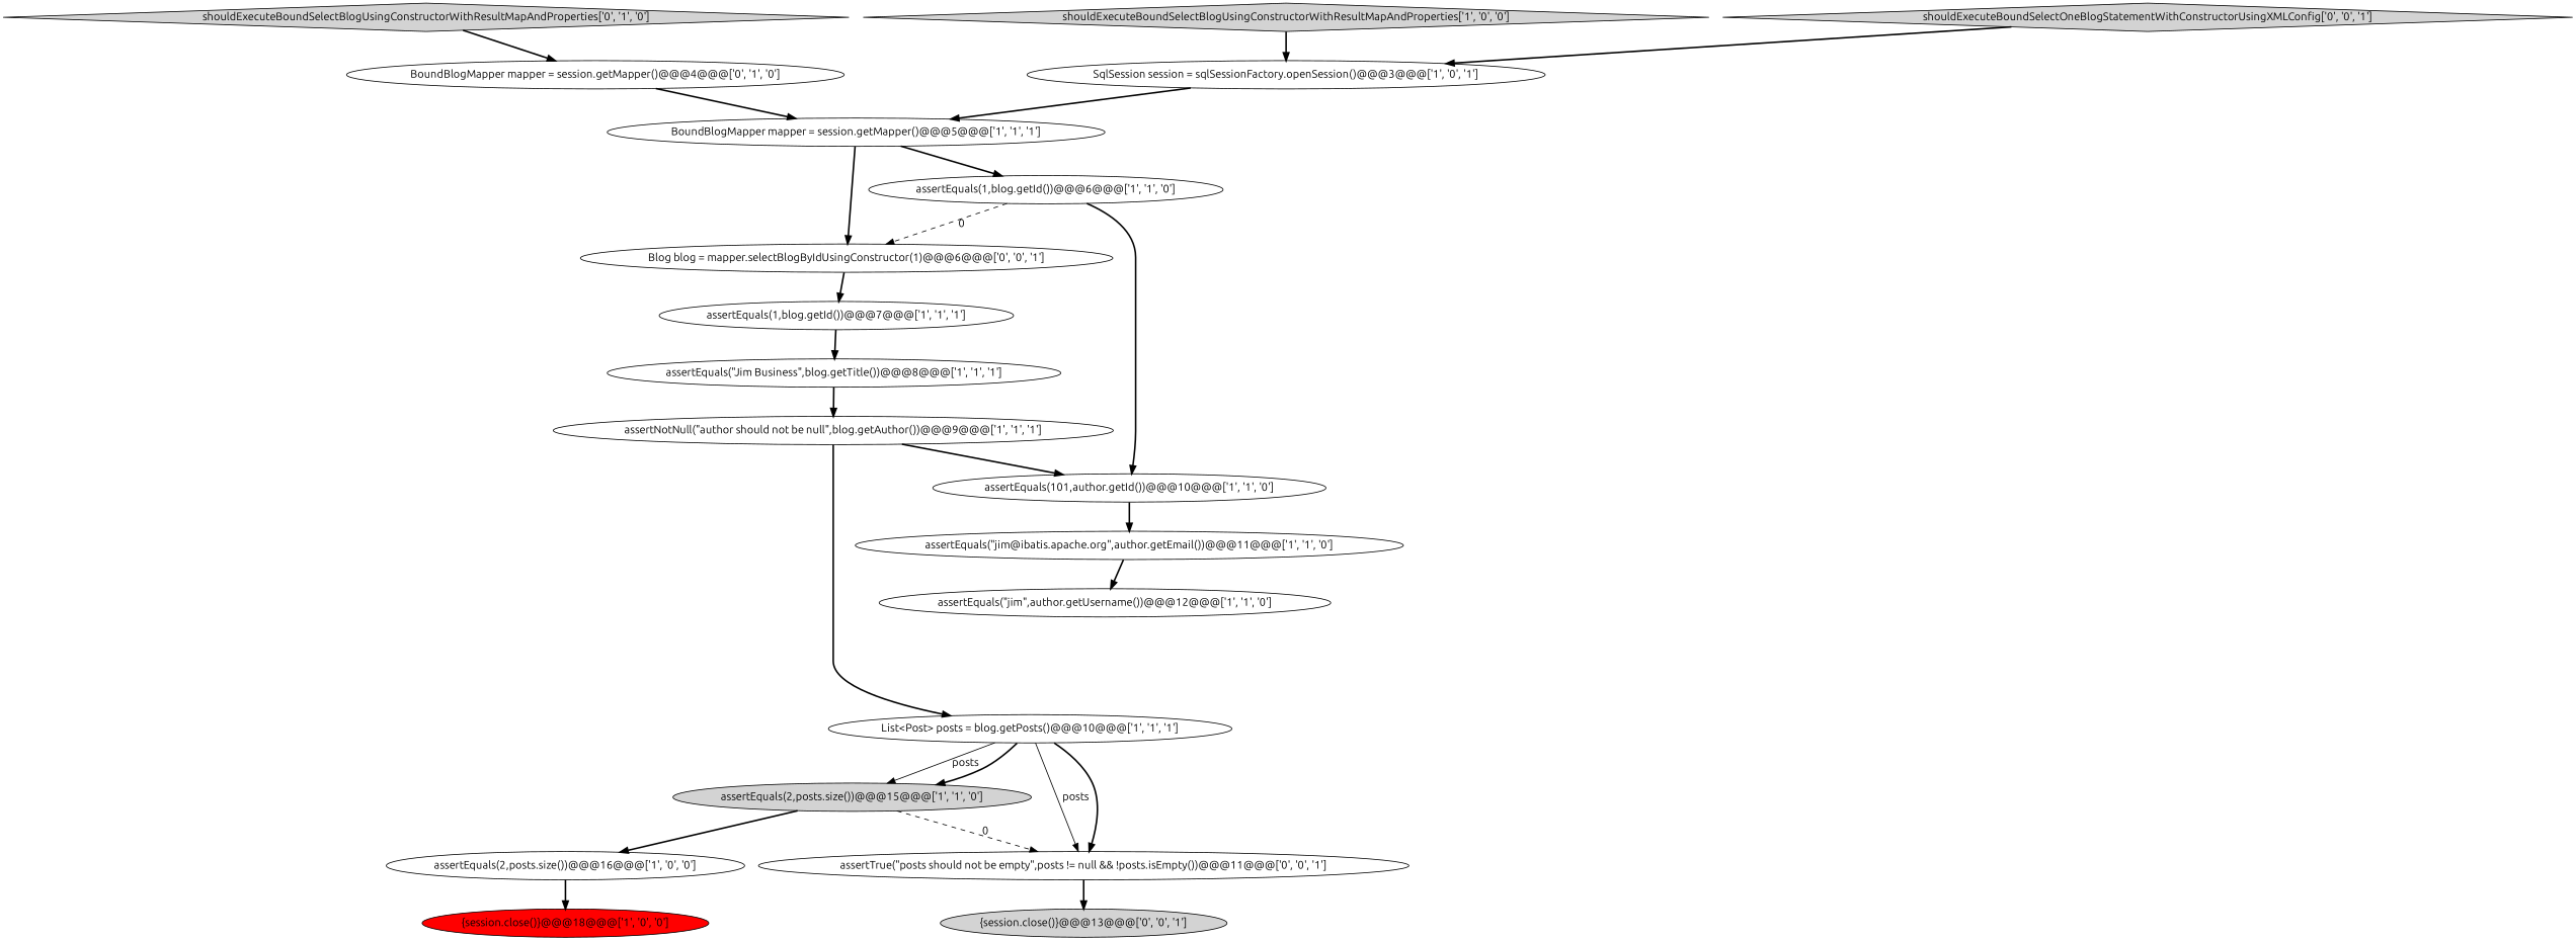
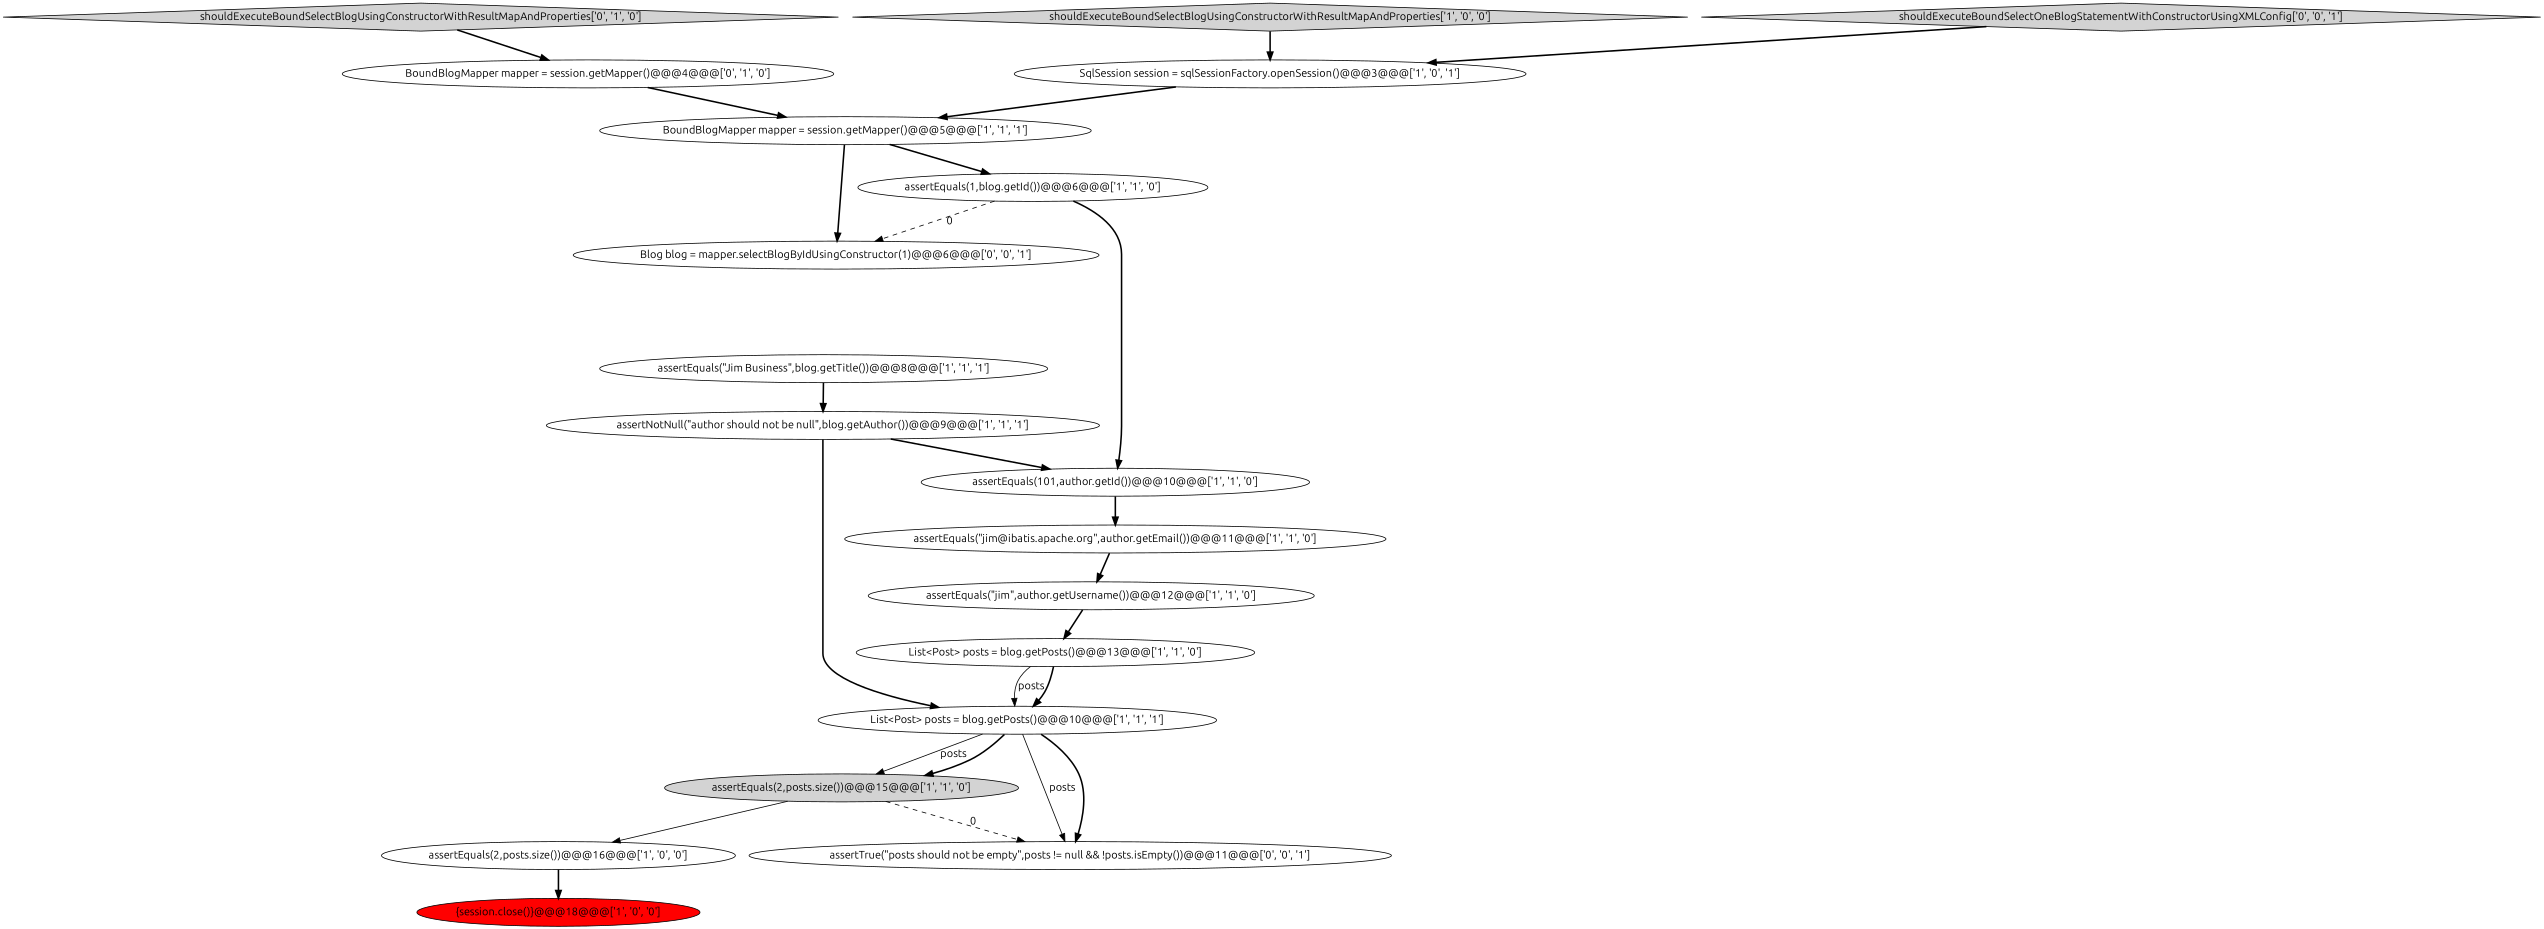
  digraph {
    fontname=Ubuntu
    node [fillcolor=white fontname=Ubuntu shape=ellipse style=filled]
    edge [fontname=Ubuntu style=bold]
    n1 [label="assertEquals(2,posts.size())@@@16@@@['1', '0', '0']"]
    n2 [fillcolor=red label="{session.close()}@@@18@@@['1', '0', '0']"]
    n3 [fillcolor=lightgray label="shouldExecuteBoundSelectBlogUsingConstructorWithResultMapAndProperties['0', '1', '0']" shape=diamond]
    n4 [label="BoundBlogMapper mapper = session.getMapper()@@@4@@@['0', '1', '0']"]
    n5 [label="BoundBlogMapper mapper = session.getMapper()@@@5@@@['1', '1', '1']"]
    n6 [label="Blog blog = mapper.selectBlogByIdUsingConstructor(1)@@@6@@@['0', '0', '1']"]
    n7 [label="assertEquals(1,blog.getId())@@@6@@@['1', '1', '0']"]
    n8 [label="assertEquals(\"jim\",author.getUsername())@@@12@@@['1', '1', '0']"]
+   n9 [label="List<Post> posts = blog.getPosts()@@@13@@@['1', '1', '0']"]
    n10 [label="List<Post> posts = blog.getPosts()@@@10@@@['1', '1', '1']"]
    n11 [label="assertEquals(\"jim@ibatis.apache.org\",author.getEmail())@@@11@@@['1', '1', '0']"]
    n12 [fillcolor=lightgray label="assertEquals(2,posts.size())@@@15@@@['1', '1', '0']"]
    n13 [label="assertTrue(\"posts should not be empty\",posts != null && !posts.isEmpty())@@@11@@@['0', '0', '1']"]
-   n14 [fillcolor=lightgray label="{session.close()}@@@13@@@['0', '0', '1']"]
    n15 [fillcolor=lightgray label="shouldExecuteBoundSelectBlogUsingConstructorWithResultMapAndProperties['1', '0', '0']" shape=diamond]
    n16 [label="SqlSession session = sqlSessionFactory.openSession()@@@3@@@['1', '0', '1']"]
    n17 [fillcolor=lightgray label="shouldExecuteBoundSelectOneBlogStatementWithConstructorUsingXMLConfig['0', '0', '1']" shape=diamond]
-   n18 [label="assertEquals(1,blog.getId())@@@7@@@['1', '1', '1']"]
    n19 [label="assertEquals(\"Jim Business\",blog.getTitle())@@@8@@@['1', '1', '1']"]
    n20 [label="assertEquals(101,author.getId())@@@10@@@['1', '1', '0']"]
    n21 [label="assertNotNull(\"author should not be null\",blog.getAuthor())@@@9@@@['1', '1', '1']"]
    n1 -> n2
    n3 -> n4
    n4 -> n5
    n5 -> n6
    n5 -> n7
-   n6 -> n18
    n7 -> n6 [label=0 style=dashed]
    n7 -> n20
+   n8 -> n9
+   n9 -> n10 [label=posts style=solid]
+   n9 -> n10
    n10 -> n12 [label=posts style=solid]
    n10 -> n12
    n10 -> n13 [label=posts style=solid]
    n10 -> n13
    n11 -> n8
-   n12 -> n1
+   n12 -> n1 [style=solid]
    n12 -> n13 [label=0 style=dashed]
-   n13 -> n14
    n15 -> n16
    n16 -> n5
    n17 -> n16
-   n18 -> n19
    n19 -> n21
    n20 -> n11
    n21 -> n10
    n21 -> n20
  }
